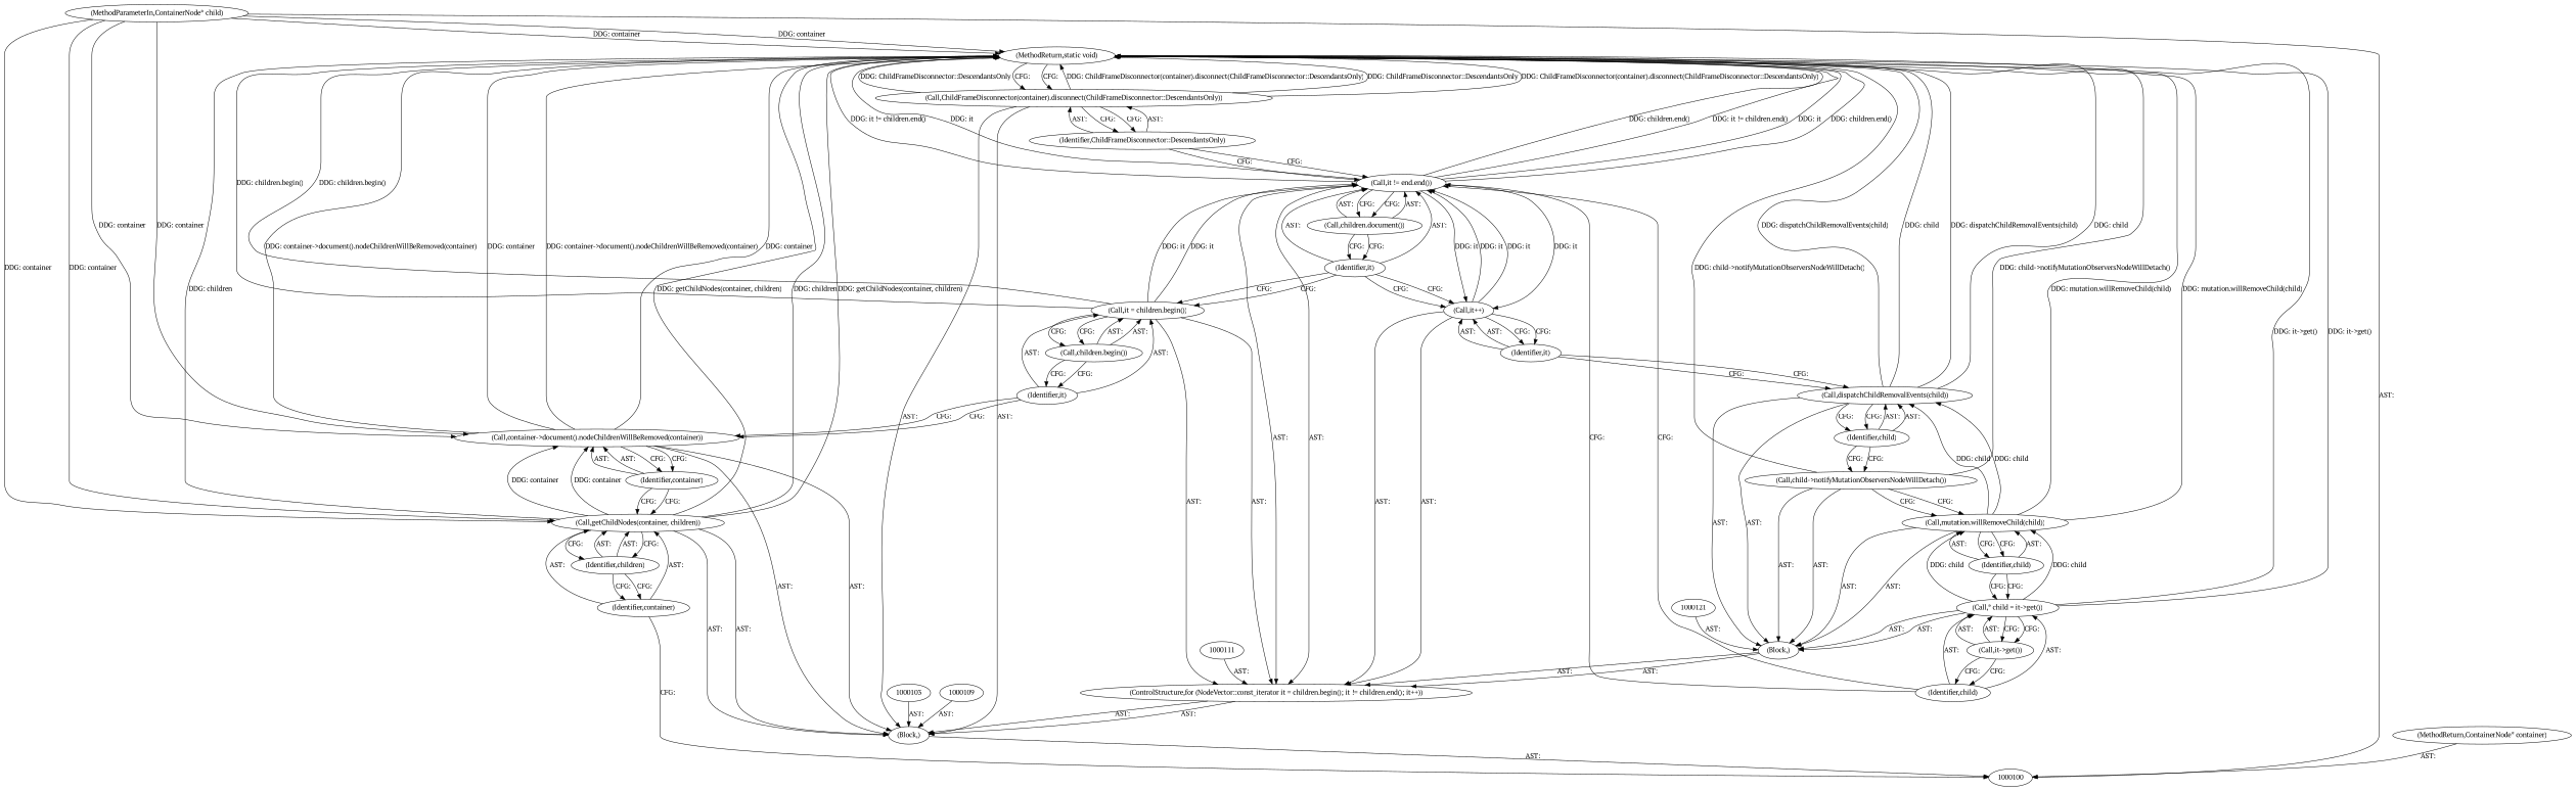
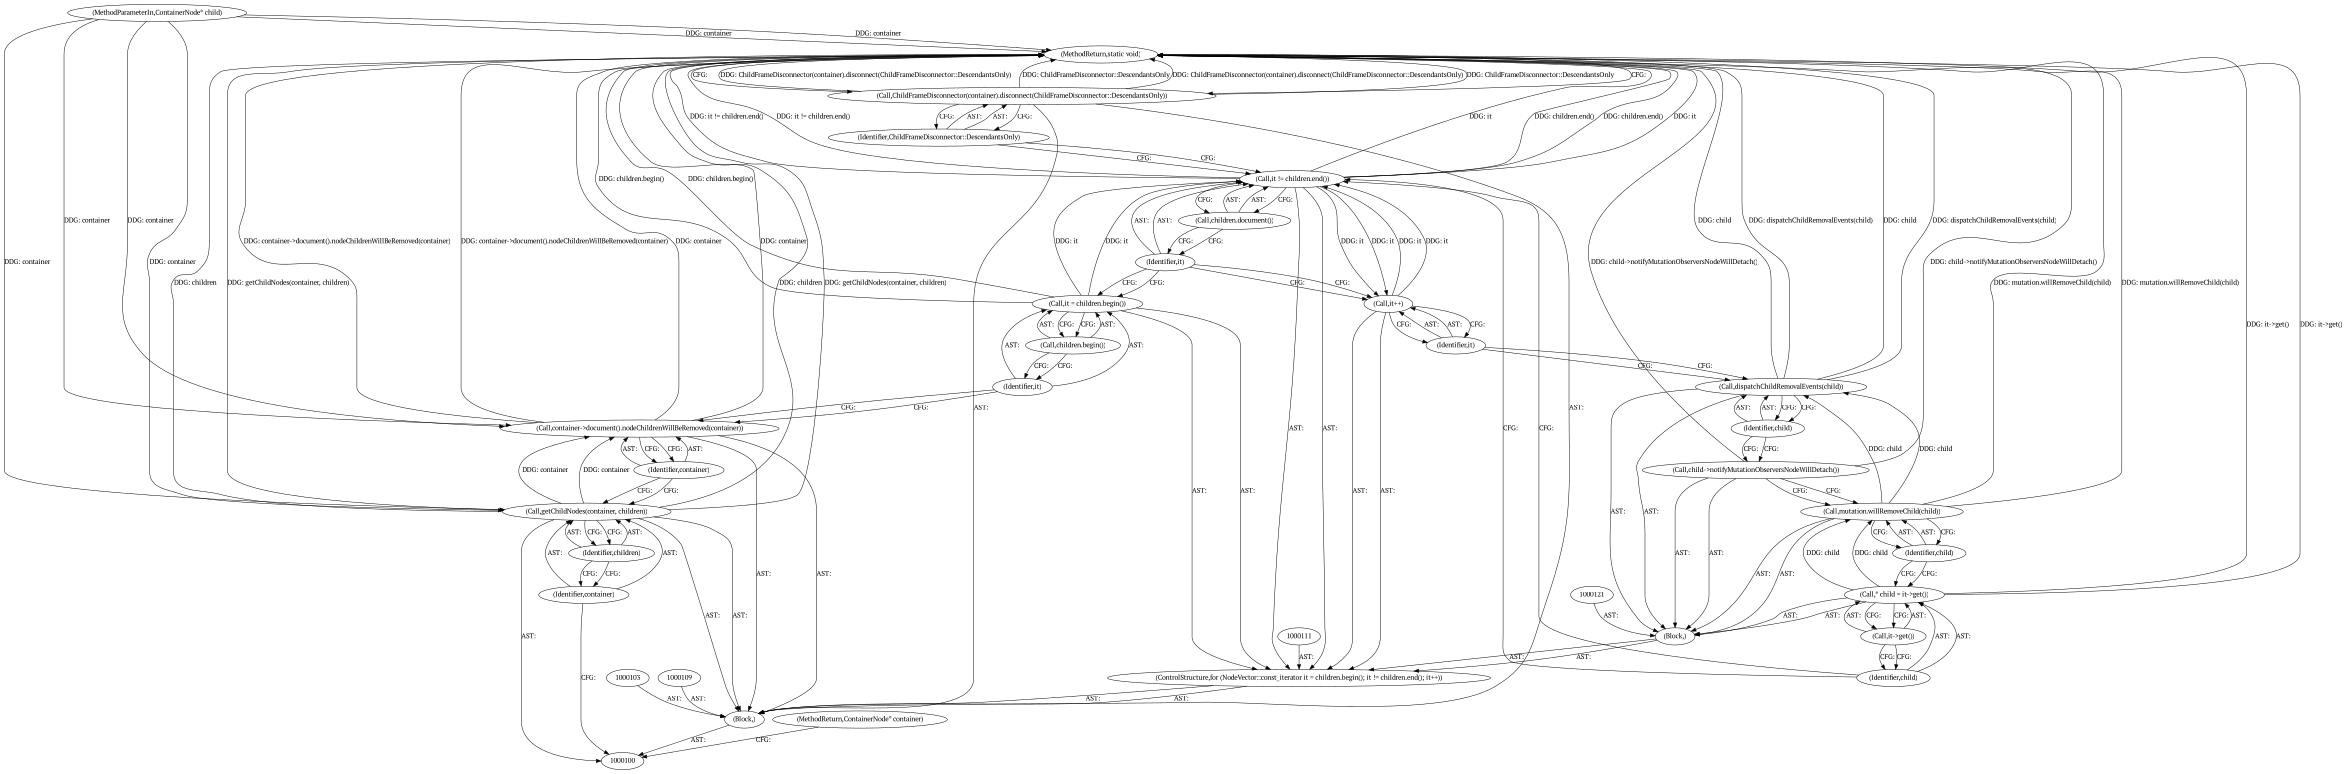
  digraph {
    fontname="PT Serif"
    node [fontname="PT Serif"]
    edge [fontname="PT Serif"]
    n1 [label="(MethodReturn,static void)"]
    n2 [label="(Call,ChildFrameDisconnector(container).disconnect(ChildFrameDisconnector::DescendantsOnly))"]
    n3 [label="(Identifier,ChildFrameDisconnector::DescendantsOnly)"]
    n4 [label="(Block,)"]
    n5 [label="(MethodParameterIn,ContainerNode* child)"]
    1000100
    n7 [label="(Call,getChildNodes(container, children))"]
    n8 [label="(Call,container->document().nodeChildrenWillBeRemoved(container))"]
    n9 [label="(Identifier,children)"]
    n10 [label="(Identifier,container)"]
    n11 [label="(MethodReturn,ContainerNode* container)"]
    n12 [label="(Identifier,child)"]
    n13 [label="(Call,mutation.willRemoveChild(child))"]
    n14 [label="(Call,* child = it->get())"]
    n15 [label="(Call,dispatchChildRemovalEvents(child))"]
    n16 [label="(Block,)"]
    n17 [label="(Call,it->get())"]
    n18 [label="(Identifier,child)"]
    n19 [label="(ControlStructure,for (NodeVector::const_iterator it = children.begin(); it != children.end(); it++))"]
    n20 [label="(Call,child->notifyMutationObserversNodeWillDetach())"]
-   n21 [label="(Call,it != end.end())"]
+   n21 [label="(Call,it != children.end())"]
    n22 [label="(Call,children.document())"]
    n23 [label="(Call,it++)"]
    n24 [label="(Identifier,container)"]
    n25 [label="(Call,it = children.begin())"]
    n26 [label="(Call,children.begin())"]
    n27 [label="(Identifier,it)"]
    n28 [label="(Identifier,it)"]
    n29 [label="(Identifier,it)"]
    n30 [label="(Identifier,child)"]
    1000103
    1000109
    1000111
    1000121
    n1 -> n2 [label="CFG: "]
    n1 -> n2 [label="CFG: "]
    n2 -> n1 [label="DDG: ChildFrameDisconnector(container).disconnect(ChildFrameDisconnector::DescendantsOnly)"]
    n2 -> n1 [label="DDG: ChildFrameDisconnector::DescendantsOnly"]
    n2 -> n1 [label="DDG: ChildFrameDisconnector(container).disconnect(ChildFrameDisconnector::DescendantsOnly)"]
    n2 -> n1 [label="DDG: ChildFrameDisconnector::DescendantsOnly"]
    n2 -> n3 [label="CFG: "]
    n2 -> n3 [label="CFG: "]
    n2 -> n4 [label="AST: "]
    n2 -> n4 [label="AST: "]
    n3 -> n2 [label="AST: "]
    n3 -> n2 [label="AST: "]
    n3 -> n21 [label="CFG: "]
    n3 -> n21 [label="CFG: "]
    n4 -> 1000100 [label="AST: "]
    n5 -> n1 [label="DDG: container"]
    n5 -> n1 [label="DDG: container"]
-   n5 -> 1000100 [label="AST: "]
+   n7 -> 1000100 [label="AST: "]
    n5 -> n7 [label="DDG: container"]
    n5 -> n7 [label="DDG: container"]
    n5 -> n8 [label="DDG: container"]
    n5 -> n8 [label="DDG: container"]
    n7 -> n1 [label="DDG: getChildNodes(container, children)"]
    n7 -> n1 [label="DDG: children"]
    n7 -> n1 [label="DDG: getChildNodes(container, children)"]
    n7 -> n1 [label="DDG: children"]
    n7 -> n4 [label="AST: "]
    n7 -> n4 [label="AST: "]
    n7 -> n8 [label="DDG: container"]
    n7 -> n8 [label="DDG: container"]
    n7 -> n9 [label="CFG: "]
    n7 -> n9 [label="CFG: "]
    n8 -> n1 [label="DDG: container"]
    n8 -> n1 [label="DDG: container->document().nodeChildrenWillBeRemoved(container)"]
    n8 -> n1 [label="DDG: container"]
    n8 -> n1 [label="DDG: container->document().nodeChildrenWillBeRemoved(container)"]
    n8 -> n4 [label="AST: "]
    n8 -> n4 [label="AST: "]
    n8 -> n10 [label="CFG: "]
    n8 -> n10 [label="CFG: "]
    n9 -> n7 [label="AST: "]
    n9 -> n7 [label="AST: "]
    n9 -> n24 [label="CFG: "]
    n9 -> n24 [label="CFG: "]
    n10 -> n7 [label="CFG: "]
    n10 -> n7 [label="CFG: "]
    n10 -> n8 [label="AST: "]
    n10 -> n8 [label="AST: "]
-   n11 -> 1000100 [label="AST: "]
+   n11 -> 1000100 [label="CFG: "]
    n12 -> n13 [label="AST: "]
    n12 -> n13 [label="AST: "]
    n12 -> n14 [label="CFG: "]
    n12 -> n14 [label="CFG: "]
    n13 -> n1 [label="DDG: mutation.willRemoveChild(child)"]
    n13 -> n1 [label="DDG: mutation.willRemoveChild(child)"]
    n13 -> n12 [label="CFG: "]
    n13 -> n12 [label="CFG: "]
    n13 -> n15 [label="DDG: child"]
    n13 -> n15 [label="DDG: child"]
    n13 -> n16 [label="AST: "]
    n13 -> n16 [label="AST: "]
    n14 -> n1 [label="DDG: it->get()"]
    n14 -> n1 [label="DDG: it->get()"]
    n14 -> n13 [label="DDG: child"]
    n14 -> n13 [label="DDG: child"]
    n14 -> n16 [label="AST: "]
    n14 -> n16 [label="AST: "]
    n14 -> n17 [label="CFG: "]
    n14 -> n17 [label="CFG: "]
    n15 -> n1 [label="DDG: child"]
    n15 -> n1 [label="DDG: dispatchChildRemovalEvents(child)"]
    n15 -> n1 [label="DDG: child"]
    n15 -> n1 [label="DDG: dispatchChildRemovalEvents(child)"]
    n15 -> n16 [label="AST: "]
    n15 -> n16 [label="AST: "]
    n15 -> n18 [label="CFG: "]
    n15 -> n18 [label="CFG: "]
    n16 -> n19 [label="AST: "]
    n16 -> n19 [label="AST: "]
    n17 -> n14 [label="AST: "]
    n17 -> n14 [label="AST: "]
    n17 -> n30 [label="CFG: "]
    n17 -> n30 [label="CFG: "]
    n18 -> n15 [label="AST: "]
    n18 -> n15 [label="AST: "]
    n18 -> n20 [label="CFG: "]
    n18 -> n20 [label="CFG: "]
    n19 -> n4 [label="AST: "]
    n19 -> n4 [label="AST: "]
    n20 -> n1 [label="DDG: child->notifyMutationObserversNodeWillDetach()"]
    n20 -> n1 [label="DDG: child->notifyMutationObserversNodeWillDetach()"]
    n20 -> n13 [label="CFG: "]
    n20 -> n13 [label="CFG: "]
    n20 -> n16 [label="AST: "]
    n20 -> n16 [label="AST: "]
    n21 -> n1 [label="DDG: children.end()"]
    n21 -> n1 [label="DDG: it != children.end()"]
    n21 -> n1 [label="DDG: it"]
    n21 -> n1 [label="DDG: children.end()"]
    n21 -> n1 [label="DDG: it != children.end()"]
    n21 -> n1 [label="DDG: it"]
    n21 -> n19 [label="AST: "]
    n21 -> n19 [label="AST: "]
    n21 -> n22 [label="CFG: "]
    n21 -> n22 [label="CFG: "]
    n21 -> n23 [label="DDG: it"]
    n21 -> n23 [label="DDG: it"]
    n22 -> n21 [label="AST: "]
    n22 -> n21 [label="AST: "]
    n22 -> n28 [label="CFG: "]
    n22 -> n28 [label="CFG: "]
    n23 -> n19 [label="AST: "]
    n23 -> n19 [label="AST: "]
    n23 -> n21 [label="DDG: it"]
    n23 -> n21 [label="DDG: it"]
    n23 -> n29 [label="CFG: "]
    n23 -> n29 [label="CFG: "]
    n24 -> 1000100 [label="CFG: "]
    n24 -> n7 [label="AST: "]
    n24 -> n7 [label="AST: "]
    n25 -> n1 [label="DDG: children.begin()"]
    n25 -> n1 [label="DDG: children.begin()"]
    n25 -> n19 [label="AST: "]
    n25 -> n19 [label="AST: "]
    n25 -> n21 [label="DDG: it"]
    n25 -> n21 [label="DDG: it"]
    n25 -> n26 [label="CFG: "]
    n25 -> n26 [label="CFG: "]
    n26 -> n25 [label="AST: "]
    n26 -> n25 [label="AST: "]
    n26 -> n27 [label="CFG: "]
    n26 -> n27 [label="CFG: "]
    n27 -> n8 [label="CFG: "]
    n27 -> n8 [label="CFG: "]
    n27 -> n25 [label="AST: "]
    n27 -> n25 [label="AST: "]
    n28 -> n21 [label="AST: "]
    n28 -> n21 [label="AST: "]
    n28 -> n23 [label="CFG: "]
    n28 -> n23 [label="CFG: "]
    n28 -> n25 [label="CFG: "]
    n28 -> n25 [label="CFG: "]
    n29 -> n15 [label="CFG: "]
    n29 -> n15 [label="CFG: "]
    n29 -> n23 [label="AST: "]
    n29 -> n23 [label="AST: "]
    n30 -> n14 [label="AST: "]
    n30 -> n14 [label="AST: "]
    n30 -> n21 [label="CFG: "]
    n30 -> n21 [label="CFG: "]
    1000103 -> n4 [label="AST: "]
    1000109 -> n4 [label="AST: "]
    1000111 -> n19 [label="AST: "]
    1000121 -> n16 [label="AST: "]
  }
